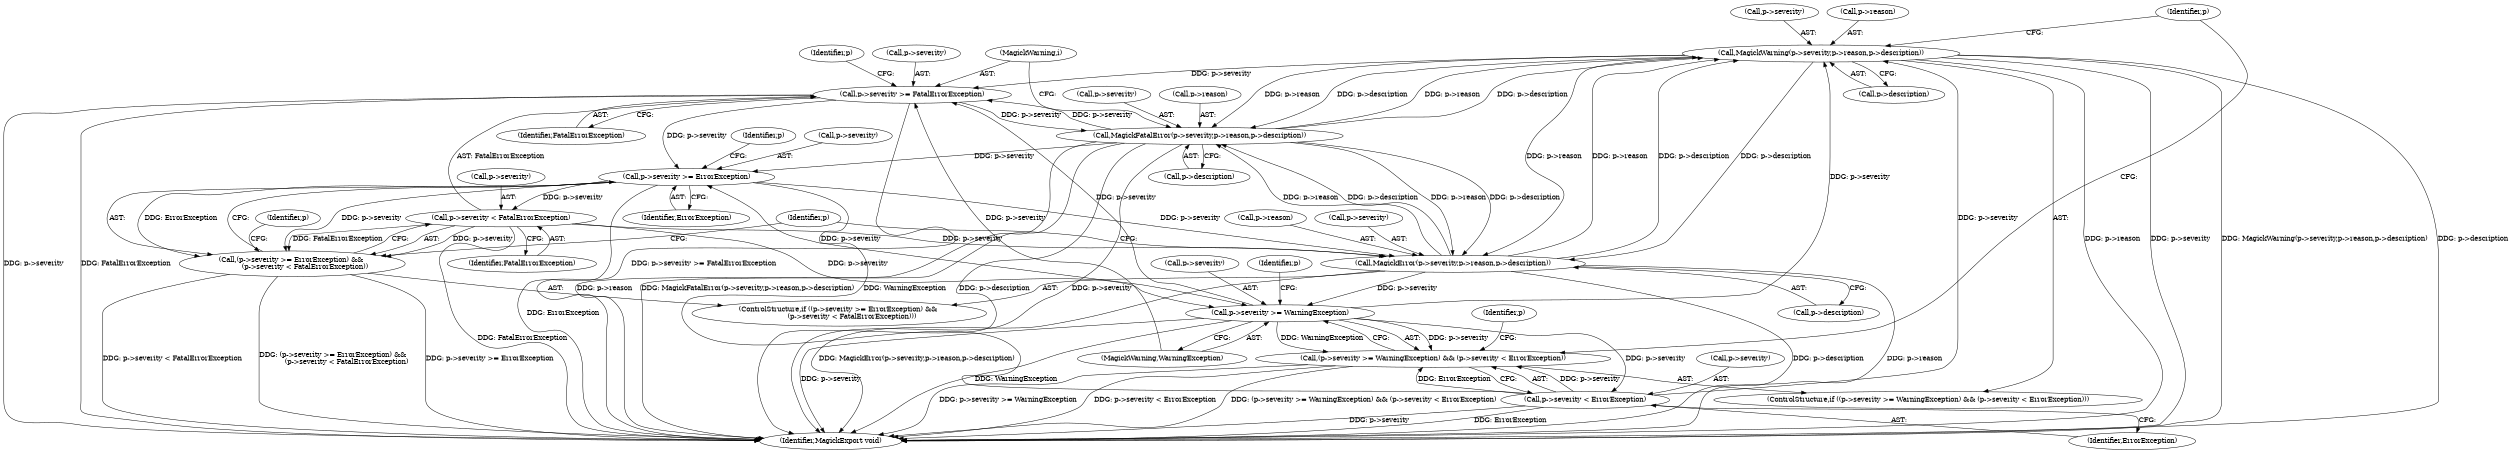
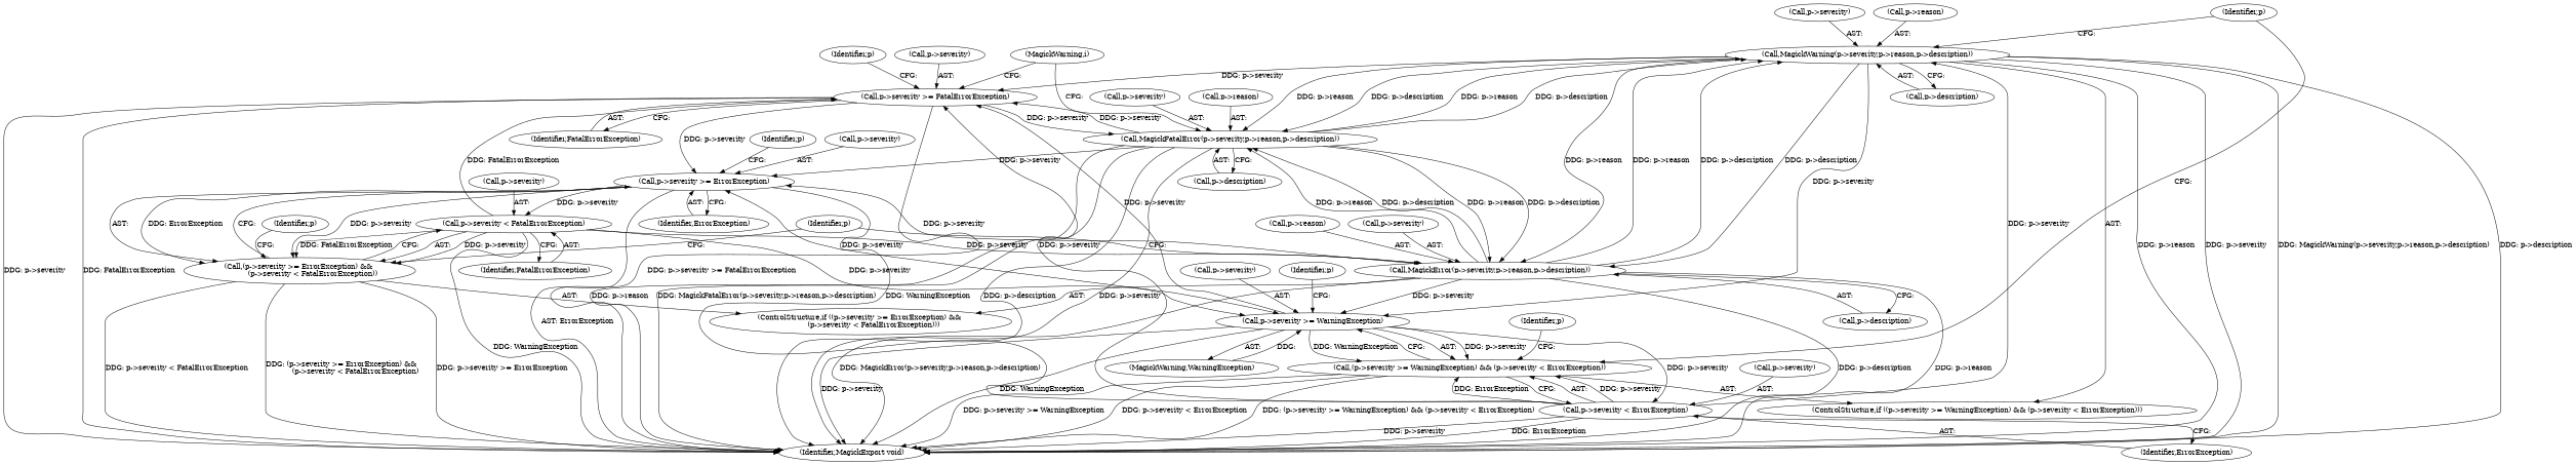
  digraph {
    n1 [label="(Call,MagickWarning(p->severity,p->reason,p->description))"]
    n2 [label="(Call,p->severity >= FatalErrorException)"]
    n3 [label="(Call,MagickFatalError(p->severity,p->reason,p->description))"]
    n4 [label="(Call,MagickError(p->severity,p->reason,p->description))"]
    n5 [label="(ControlStructure,if ((p->severity >= WarningException) && (p->severity < ErrorException)))"]
    n6 [label="(Call,p->description)"]
    n7 [label="(Identifier,MagickExport void)"]
    n8 [label="(Call,p->severity >= ErrorException)"]
    n9 [label="(Identifier,FatalErrorException)"]
    n10 [label="(Call,p->description)"]
    n11 [label="(Call,p->severity >= WarningException)"]
    n12 [label="(Call,p->description)"]
    n13 [label="(ControlStructure,if ((p->severity >= ErrorException) && \n            (p->severity < FatalErrorException)))"]
    n14 [label="(Call,p->severity < ErrorException)"]
    n15 [label="(Call,(p->severity >= WarningException) && (p->severity < ErrorException))"]
    n16 [label="(Identifier,ErrorException)"]
    n17 [label="(Call,p->severity < FatalErrorException)"]
    n18 [label="(Call,(p->severity >= ErrorException) && \n            (p->severity < FatalErrorException))"]
    n19 [label="(Identifier,ErrorException)"]
    n20 [label="(MagickWarning,WarningException)"]
    n21 [label="(Identifier,FatalErrorException)"]
    n22 [label="(Call,p->reason)"]
    n23 [label="(Call,p->severity)"]
    n24 [label="(Call,p->severity)"]
    n25 [label="(Identifier,p)"]
    n26 [label="(Call,p->severity)"]
    n27 [label="(Call,p->severity)"]
    n28 [label="(Call,p->severity)"]
    n29 [label="(Call,p->severity)"]
    n30 [label="(Call,p->severity)"]
    n31 [label="(Identifier,p)"]
    n32 [label="(Identifier,p)"]
    n33 [label="(Call,p->severity)"]
    n34 [label="(Identifier,p)"]
    n35 [label="(MagickWarning,i)"]
    n36 [label="(Call,p->reason)"]
    n37 [label="(Identifier,p)"]
    n38 [label="(Identifier,p)"]
    n39 [label="(Identifier,p)"]
    n40 [label="(Call,p->reason)"]
    n1 -> n2 [label="DDG: p->severity"]
    n1 -> n3 [label="DDG: p->reason"]
    n1 -> n3 [label="DDG: p->description"]
    n1 -> n4 [label="DDG: p->reason"]
    n1 -> n4 [label="DDG: p->description"]
    n1 -> n5 [label="AST: "]
    n1 -> n6 [label="CFG: "]
    n1 -> n7 [label="DDG: p->reason"]
    n1 -> n7 [label="DDG: p->severity"]
    n1 -> n7 [label="DDG: MagickWarning(p->severity,p->reason,p->description)"]
    n1 -> n7 [label="DDG: p->description"]
    n2 -> n3 [label="DDG: p->severity"]
    n2 -> n7 [label="DDG: p->severity >= FatalErrorException"]
    n2 -> n7 [label="DDG: p->severity"]
    n2 -> n7 [label="DDG: FatalErrorException"]
    n2 -> n8 [label="DDG: p->severity"]
    n2 -> n9 [label="CFG: "]
    n3 -> n1 [label="DDG: p->reason"]
    n3 -> n1 [label="DDG: p->description"]
    n3 -> n2 [label="DDG: p->severity"]
    n3 -> n4 [label="DDG: p->reason"]
    n3 -> n4 [label="DDG: p->description"]
    n3 -> n7 [label="DDG: p->reason"]
    n3 -> n7 [label="DDG: MagickFatalError(p->severity,p->reason,p->description)"]
    n3 -> n7 [label="DDG: p->description"]
    n3 -> n7 [label="DDG: p->severity"]
    n3 -> n8 [label="DDG: p->severity"]
    n3 -> n10 [label="CFG: "]
    n4 -> n1 [label="DDG: p->reason"]
    n4 -> n1 [label="DDG: p->description"]
    n4 -> n3 [label="DDG: p->reason"]
    n4 -> n3 [label="DDG: p->description"]
    n4 -> n7 [label="DDG: p->reason"]
    n4 -> n7 [label="DDG: MagickError(p->severity,p->reason,p->description)"]
    n4 -> n7 [label="DDG: p->description"]
    n4 -> n11 [label="DDG: p->severity"]
    n4 -> n12 [label="CFG: "]
    n4 -> n13 [label="AST: "]
    n6 -> n1 [label="AST: "]
-   n8 -> n4 [label="DDG: p->severity"]
-   n8 -> n7 [label="DDG: ErrorException"]
+   n4 -> n8 [label="DDG: p->severity"]
+   n8 -> n7 [label="AST: ErrorException"]
    n8 -> n11 [label="DDG: p->severity"]
    n8 -> n17 [label="DDG: p->severity"]
    n8 -> n18 [label="AST: "]
    n8 -> n18 [label="DDG: p->severity"]
    n8 -> n18 [label="DDG: ErrorException"]
    n8 -> n19 [label="CFG: "]
    n9 -> n2 [label="AST: "]
    n10 -> n3 [label="AST: "]
-   n11 -> n1 [label="DDG: p->severity"]
+   n1 -> n11 [label="DDG: p->severity"]
    n11 -> n2 [label="DDG: p->severity"]
    n11 -> n7 [label="DDG: WarningException"]
    n11 -> n7 [label="DDG: p->severity"]
    n11 -> n14 [label="DDG: p->severity"]
    n11 -> n15 [label="AST: "]
    n11 -> n15 [label="DDG: p->severity"]
    n11 -> n15 [label="DDG: WarningException"]
-   n11 -> n20 [label="CFG: "]
+   n11 -> n20 [label="AST: "]
    n12 -> n4 [label="AST: "]
    n14 -> n1 [label="DDG: p->severity"]
-   n20 -> n2 [label="DDG: p->severity"]
+   n14 -> n2 [label="DDG: p->severity"]
    n14 -> n7 [label="DDG: p->severity"]
    n14 -> n7 [label="DDG: ErrorException"]
    n14 -> n8 [label="DDG: WarningException"]
    n14 -> n15 [label="AST: "]
    n14 -> n15 [label="DDG: p->severity"]
    n14 -> n15 [label="DDG: ErrorException"]
    n14 -> n16 [label="CFG: "]
    n15 -> n5 [label="AST: "]
    n15 -> n7 [label="DDG: p->severity >= WarningException"]
    n15 -> n7 [label="DDG: p->severity < ErrorException"]
    n15 -> n7 [label="DDG: (p->severity >= WarningException) && (p->severity < ErrorException)"]
    n15 -> n11 [label="CFG: "]
    n15 -> n14 [label="CFG: "]
    n16 -> n14 [label="AST: "]
-   n17 -> n2 [label="AST: FatalErrorException"]
+   n17 -> n2 [label="DDG: FatalErrorException"]
    n17 -> n4 [label="DDG: p->severity"]
-   n17 -> n7 [label="DDG: FatalErrorException"]
+   n17 -> n7 [label="DDG: WarningException"]
    n17 -> n11 [label="DDG: p->severity"]
    n17 -> n18 [label="AST: "]
    n17 -> n18 [label="DDG: p->severity"]
    n17 -> n18 [label="DDG: FatalErrorException"]
    n17 -> n21 [label="CFG: "]
    n18 -> n7 [label="DDG: p->severity >= ErrorException"]
    n18 -> n7 [label="DDG: p->severity < FatalErrorException"]
    n18 -> n7 [label="DDG: (p->severity >= ErrorException) && \n            (p->severity < FatalErrorException)"]
    n18 -> n8 [label="CFG: "]
    n18 -> n13 [label="AST: "]
    n18 -> n17 [label="CFG: "]
    n19 -> n8 [label="AST: "]
-   n20 -> n11 [label="AST: "]
+   n20 -> n11 [label="DDG: "]
    n21 -> n17 [label="AST: "]
    n22 -> n4 [label="AST: "]
    n23 -> n2 [label="AST: "]
    n24 -> n8 [label="AST: "]
    n25 -> n2 [label="CFG: "]
    n26 -> n14 [label="AST: "]
    n27 -> n11 [label="AST: "]
    n28 -> n3 [label="AST: "]
    n29 -> n17 [label="AST: "]
    n30 -> n4 [label="AST: "]
    n31 -> n4 [label="CFG: "]
    n31 -> n18 [label="CFG: "]
    n32 -> n8 [label="CFG: "]
    n33 -> n1 [label="AST: "]
    n34 -> n15 [label="CFG: "]
-   n35 -> n2 [label="AST: "]
+   n35 -> n2 [label="CFG: "]
    n35 -> n3 [label="CFG: "]
    n36 -> n3 [label="AST: "]
    n37 -> n1 [label="CFG: "]
    n37 -> n15 [label="CFG: "]
    n38 -> n11 [label="CFG: "]
    n39 -> n18 [label="CFG: "]
    n40 -> n1 [label="AST: "]
  }
